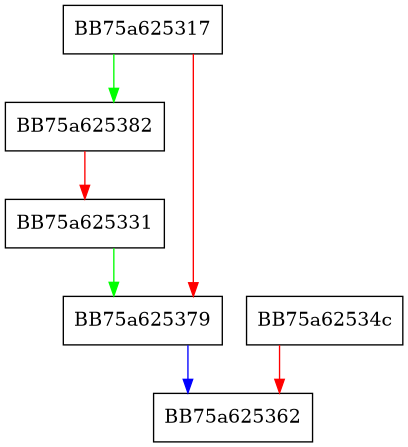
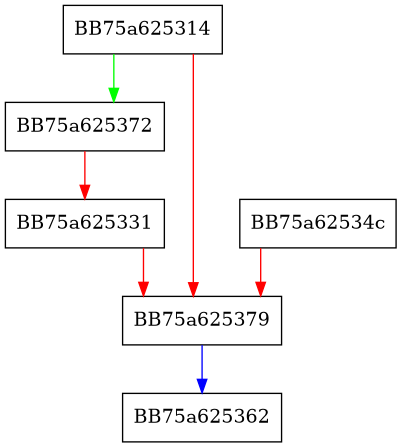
  digraph {
    fontname="DejaVu Serif"
    splines=ortho
    node [fontname="DejaVu Serif" shape=box]
    edge [color=red fontname="DejaVu Serif"]
-   BB75a625314 [label=BB75a625317]
-   BB75a625372 [label=BB75a625382]
+   BB75a625314
+   BB75a625372
    BB75a625379
    BB75a625331
    BB75a625362
    BB75a62534c
    BB75a625314 -> BB75a625372 [color=green]
    BB75a625314 -> BB75a625379
    BB75a625372 -> BB75a625331
    BB75a625379 -> BB75a625362 [color=blue]
-   BB75a625331 -> BB75a625379 [color=green]
-   BB75a62534c -> BB75a625362
+   BB75a625331 -> BB75a625379
+   BB75a62534c -> BB75a625379
  }
